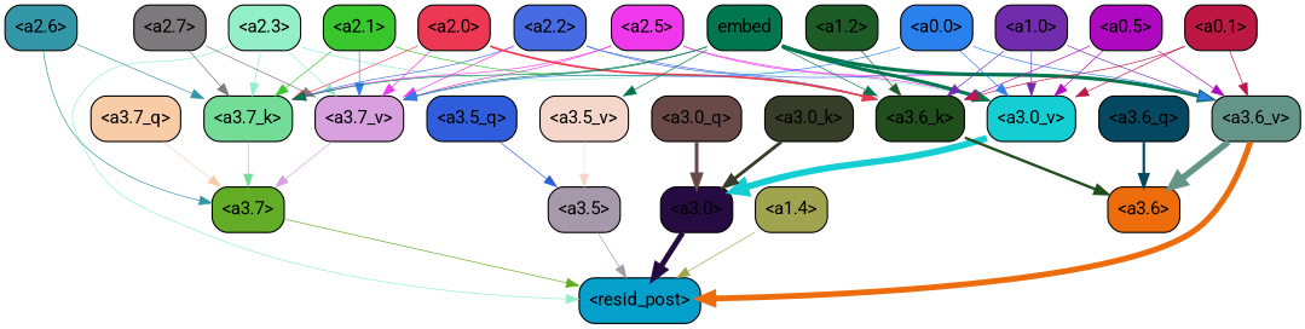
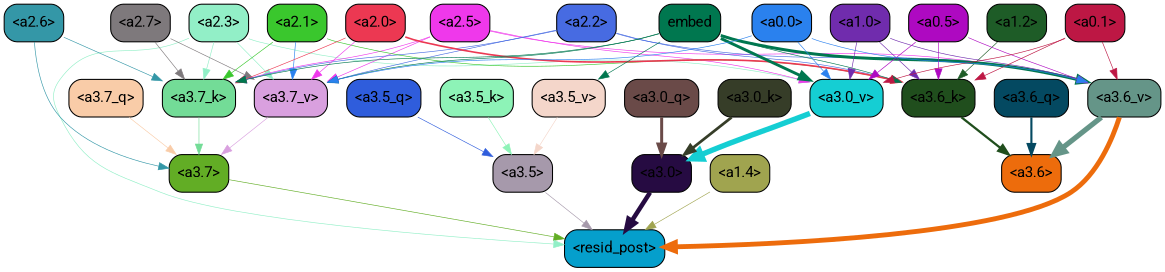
  strict digraph {
    fontname=Roboto
    splines=true
    node [color=black fontname=Roboto shape=box style="filled, rounded"]
    edge [color="#00774f" fontname=Roboto penwidth=0.6]
    "<a3.7>" [fillcolor="#62ad25"]
    "<resid_post>" [fillcolor="#059fcc"]
    "<a3.6>" [fillcolor="#ed6c0c"]
    "<a3.5>" [fillcolor="#a699ab"]
    "<a3.0>" [fillcolor="#260b42"]
    "<a2.3>" [fillcolor="#92efc7"]
    "<a3.7_k>" [fillcolor="#73dc97"]
    "<a3.7_v>" [fillcolor="#d9a0df"]
    "<a3.0_v>" [fillcolor="#15ced3"]
    "<a1.4>" [fillcolor="#a0a44f"]
    "<a3.7_q>" [fillcolor="#f9cca8"]
    "<a3.6_q>" [fillcolor="#044961"]
    "<a3.5_q>" [fillcolor="#2f5ddc"]
    "<a3.0_q>" [fillcolor="#6a4a48"]
    "<a3.6_k>" [fillcolor="#204e1d"]
+   "<a3.5_k>" [fillcolor="#8df3b7"]
    "<a3.0_k>" [fillcolor="#363d28"]
    "<a3.6_v>" [fillcolor="#659588"]
    "<a3.5_v>" [fillcolor="#f4d6ca"]
    "<a2.7>" [fillcolor="#7e797c"]
    "<a2.6>" [fillcolor="#3497a7"]
    "<a2.5>" [fillcolor="#ef38eb"]
    "<a2.2>" [fillcolor="#476be2"]
    "<a2.1>" [fillcolor="#3ac72d"]
    "<a2.0>" [fillcolor="#ec3852"]
    embed [fillcolor="#00774f"]
    "<a1.2>" [fillcolor="#1e5c27"]
    "<a1.0>" [fillcolor="#702cad"]
    "<a0.5>" [fillcolor="#ae09c1"]
    "<a0.1>" [fillcolor="#bd1744"]
    "<a0.0>" [fillcolor="#2a81ee"]
    "<a3.7>" -> "<resid_post>" [color="#62ad25"]
    "<a3.5>" -> "<resid_post>" [color="#a699ab"]
    "<a3.0>" -> "<resid_post>" [color="#260b42" penwidth=4.3288813829422]
    "<a2.3>" -> "<resid_post>" [color="#92efc7"]
    "<a2.3>" -> "<a3.7_k>" [color="#92efc7"]
    "<a2.3>" -> "<a3.7_v>" [color="#92efc7"]
    "<a2.3>" -> "<a3.0_v>" [color="#92efc7"]
    "<a3.7_k>" -> "<a3.7>" [color="#73dc97"]
    "<a3.7_v>" -> "<a3.7>" [color="#d9a0df"]
    "<a3.0_v>" -> "<a3.0>" [color="#15ced3" penwidth=5.188832879066467]
    "<a1.4>" -> "<resid_post>" [color="#a0a44f"]
    "<a3.7_q>" -> "<a3.7>" [color="#f9cca8"]
    "<a3.6_q>" -> "<a3.6>" [color="#044961" penwidth=2.03758105635643]
    "<a3.5_q>" -> "<a3.5>" [color="#2f5ddc"]
    "<a3.0_q>" -> "<a3.0>" [color="#6a4a48" penwidth=2.8638100624084473]
    "<a3.6_k>" -> "<a3.6>" [color="#204e1d" penwidth=2.174198240041733]
+   "<a3.5_k>" -> "<a3.5>" [color="#8df3b7"]
    "<a3.0_k>" -> "<a3.0>" [color="#363d28" penwidth=2.6274144649505615]
    "<a3.6_v>" -> "<resid_post>" [color="#ed6c0c" penwidth=4.648244500160217]
    "<a3.6_v>" -> "<a3.6>" [color="#659588" penwidth=5.002329230308533]
    "<a3.5_v>" -> "<a3.5>" [color="#f4d6ca"]
    "<a2.7>" -> "<a3.7_k>" [color="#7e797c"]
    "<a2.7>" -> "<a3.7_v>" [color="#7e797c"]
    "<a2.6>" -> "<a3.7>" [color="#3497a7"]
    "<a2.6>" -> "<a3.7_k>" [color="#3497a7"]
    "<a2.5>" -> "<a3.7_k>" [color="#ef38eb"]
    "<a2.5>" -> "<a3.7_v>" [color="#ef38eb"]
    "<a2.5>" -> "<a3.0_v>" [color="#ef38eb"]
    "<a2.5>" -> "<a3.6_v>" [color="#ef38eb"]
    "<a2.2>" -> "<a3.7_k>" [color="#476be2"]
-   "<a2.2>" -> "<a3.7_v>" [color="#ef38eb"]
+   "<a2.2>" -> "<a3.7_v>" [color="#476be2"]
    "<a2.2>" -> "<a3.6_k>" [color="#476be2"]
    "<a2.2>" -> "<a3.6_v>" [color="#476be2"]
    "<a2.1>" -> "<a3.7_k>" [color="#3ac72d"]
    "<a2.1>" -> "<a3.7_v>" [color="#2a81ee"]
    "<a2.1>" -> "<a3.6_k>" [color="#3ac72d"]
    "<a2.0>" -> "<a3.7_k>" [color="#ec3852"]
    "<a2.0>" -> "<a3.7_v>" [color="#ef38eb"]
    "<a2.0>" -> "<a3.6_k>" [color="#ec3852" penwidth=1.5717863738536835]
    embed -> "<a3.7_k>"
    embed -> "<a3.7_v>"
    embed -> "<a3.0_v>" [penwidth=2.812090039253235]
    embed -> "<a3.6_k>"
    embed -> "<a3.6_v>" [penwidth=2.882729172706604]
    embed -> "<a3.5_v>"
    "<a1.2>" -> "<a3.6_k>" [color="#1e5c27"]
    "<a1.0>" -> "<a3.0_v>" [color="#702cad"]
    "<a1.0>" -> "<a3.6_k>" [color="#702cad"]
    "<a1.0>" -> "<a3.6_v>" [color="#702cad"]
    "<a0.5>" -> "<a3.0_v>" [color="#ae09c1" penwidth=0.6281400918960571]
    "<a0.5>" -> "<a3.6_k>" [color="#ae09c1"]
    "<a0.5>" -> "<a3.6_v>" [color="#ae09c1"]
    "<a0.1>" -> "<a3.0_v>" [color="#bd1744"]
    "<a0.1>" -> "<a3.6_k>" [color="#bd1744"]
    "<a0.1>" -> "<a3.6_v>" [color="#bd1744"]
    "<a0.0>" -> "<a3.7_v>" [color="#2a81ee"]
    "<a0.0>" -> "<a3.0_v>" [color="#2a81ee"]
    "<a0.0>" -> "<a3.6_v>" [color="#2a81ee"]
  }
